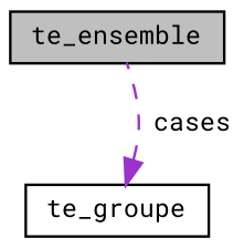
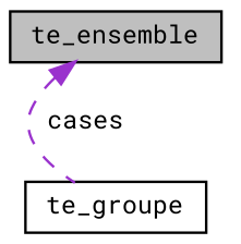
  digraph {
    fontname="Roboto Mono"
    node [color=black fontname="Roboto Mono" fontsize=10 shape=record style=filled]
    n1 [fillcolor=grey75 fontcolor=black height=0.2 label=te_ensemble width=0.4]
    n2 [fillcolor=white height=0.2 label=te_groupe width=0.4]
-   n2 -> n1 [color=darkorchid3 dir=back fontname="Roboto Mono" fontsize=10 label=" cases" labelfontname=Helvetica labelfontsize=10 style=dashed]
+   n1 -> n2 [color=darkorchid3 dir=back fontname="Roboto Mono" fontsize=10 label=" cases" labelfontname=Helvetica labelfontsize=10 style=dashed]
  }
